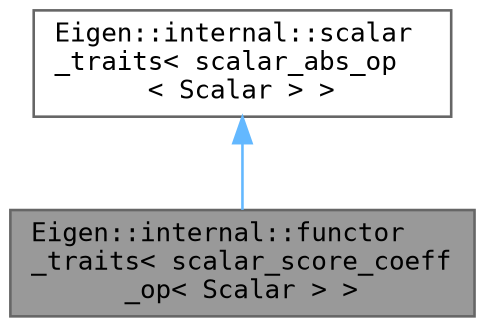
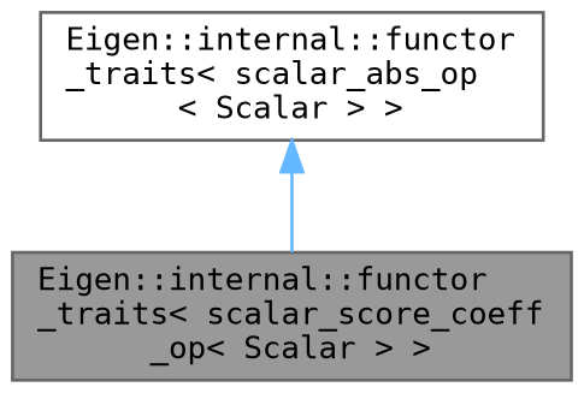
  digraph {
    fontname="DejaVu Sans Mono"
    node [color=gray40 fontname="DejaVu Sans Mono" fontsize=10 shape=box style=filled]
    n1 [fillcolor=grey60 fontcolor=black height=0.2 label="Eigen::internal::functor\l_traits\< scalar_score_coeff\l_op\< Scalar \> \>" width=0.4]
-   n2 [fillcolor=white height=0.2 label="Eigen::internal::scalar\l_traits\< scalar_abs_op\l\< Scalar \> \>" width=0.4]
+   n2 [fillcolor=white height=0.2 label="Eigen::internal::functor\l_traits\< scalar_abs_op\l\< Scalar \> \>" width=0.4]
    n2 -> n1 [color=steelblue1 dir=back fontname="DejaVu Sans Mono" fontsize=10 labelfontname=Helvetica labelfontsize=10 style=solid]
  }
